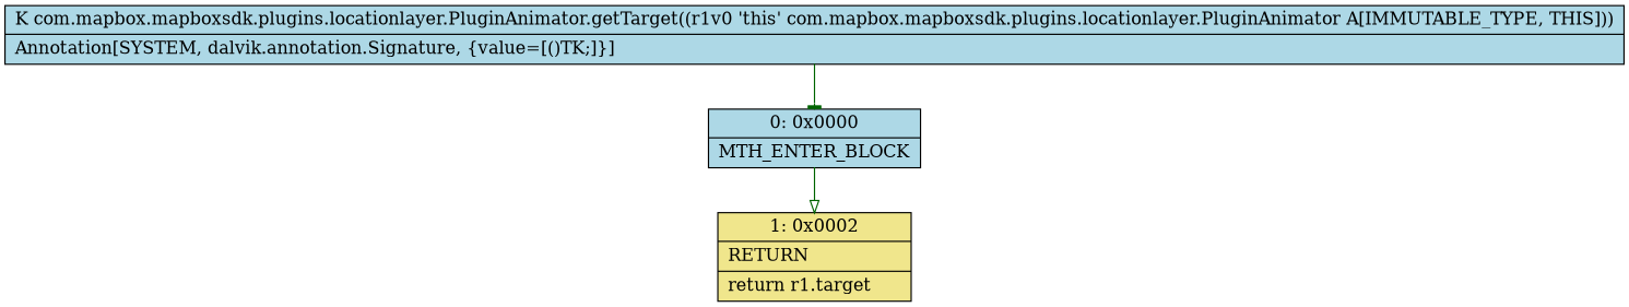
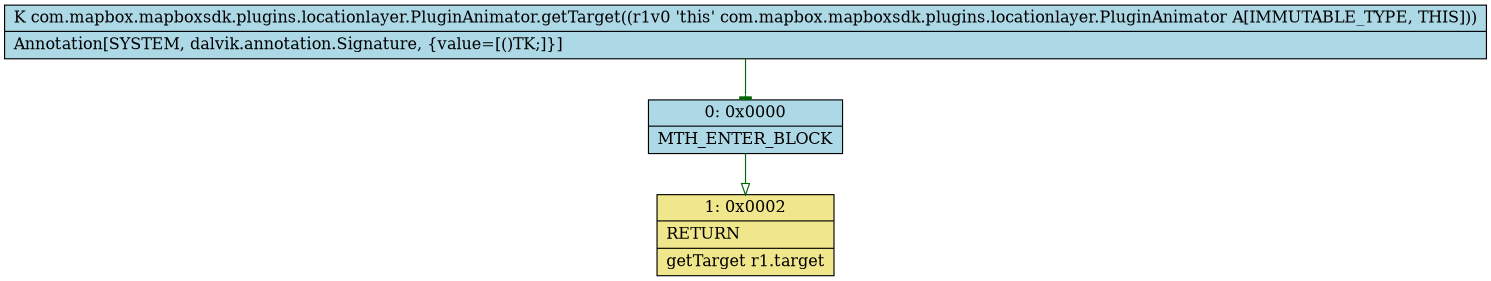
  digraph {
    node [shape=record style=filled fillcolor=lightblue]
    edge [color=darkgreen]
    n1 [label="{0\:\ 0x0000|MTH_ENTER_BLOCK\l}"]
-   n2 [label="{1\:\ 0x0002|RETURN\l|return r1.target\l}" fillcolor=khaki]
+   n2 [label="{1\:\ 0x0002|RETURN\l|getTarget r1.target\l}" fillcolor=khaki]
    n3 [label="{K com.mapbox.mapboxsdk.plugins.locationlayer.PluginAnimator.getTarget((r1v0 'this' com.mapbox.mapboxsdk.plugins.locationlayer.PluginAnimator A[IMMUTABLE_TYPE, THIS]))  | Annotation[SYSTEM, dalvik.annotation.Signature, \{value=[()TK;]\}]\l}"]
    n1 -> n2 [arrowhead=onormal]
    n3 -> n1 [arrowhead=tee]
  }
